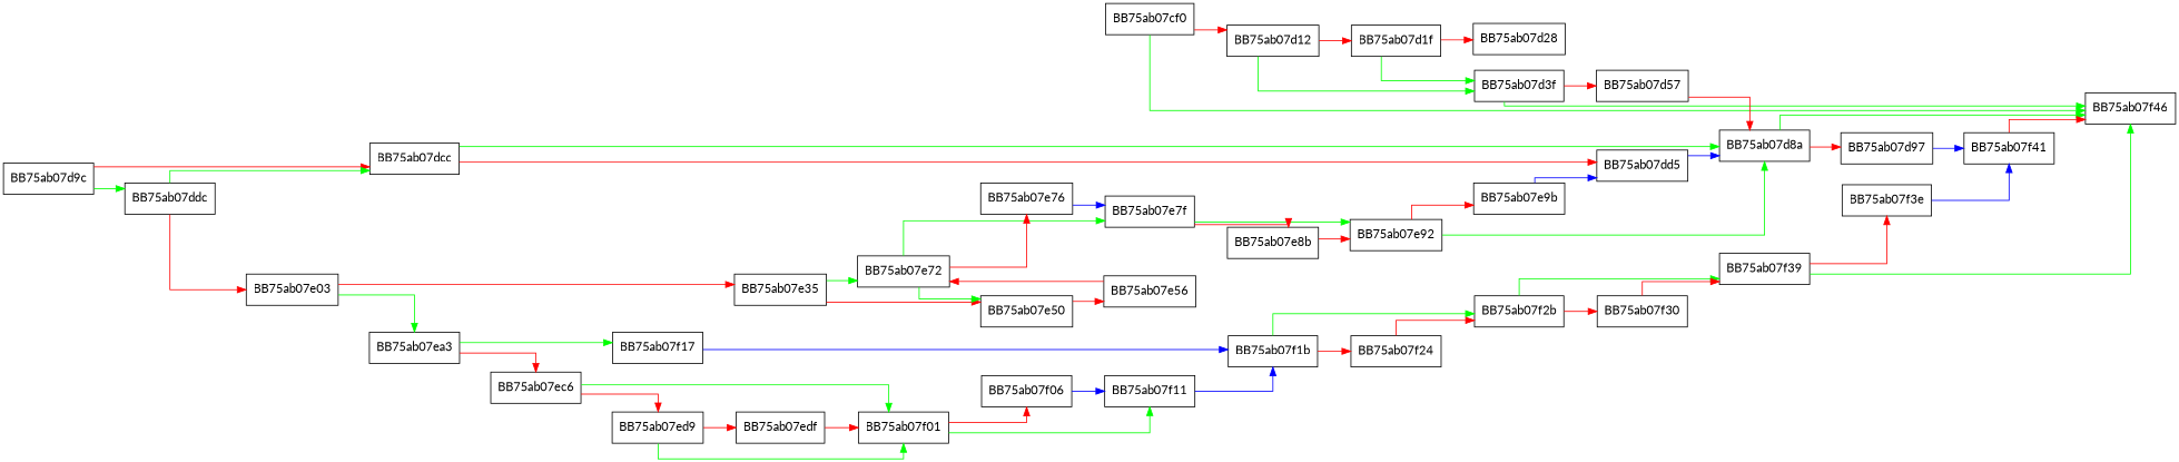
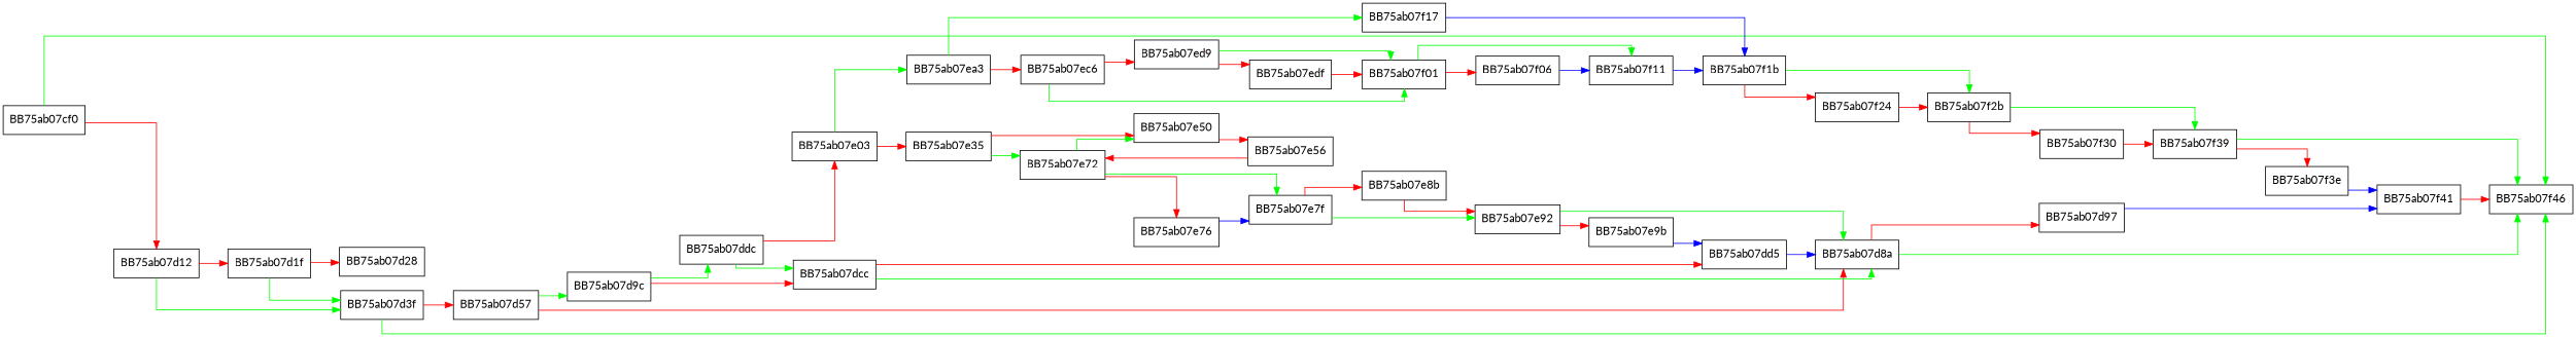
  digraph {
    fontname=Lato
    rankdir=LR
    splines=ortho
    node [fontname=Lato shape=box]
    edge [color=red fontname=Lato]
    BB75ab07cf0
    BB75ab07f46
    BB75ab07d12
    BB75ab07d3f
    BB75ab07d1f
    BB75ab07d57
    BB75ab07d28
    BB75ab07d9c
    BB75ab07d8a
    BB75ab07ddc
    BB75ab07dcc
    BB75ab07d97
    BB75ab07e03
    BB75ab07dd5
    BB75ab07f41
    BB75ab07ea3
    BB75ab07e35
    BB75ab07f17
    BB75ab07ec6
    BB75ab07e72
    BB75ab07e50
    BB75ab07f1b
    BB75ab07f01
    BB75ab07ed9
    BB75ab07e7f
    BB75ab07e76
    BB75ab07e56
    BB75ab07e92
    BB75ab07e8b
    BB75ab07e9b
    BB75ab07f2b
    BB75ab07f24
    BB75ab07f11
    BB75ab07f06
    BB75ab07edf
    BB75ab07f39
    BB75ab07f30
    BB75ab07f3e
    BB75ab07cf0 -> BB75ab07f46 [color=green]
    BB75ab07cf0 -> BB75ab07d12
    BB75ab07d12 -> BB75ab07d3f [color=green]
    BB75ab07d12 -> BB75ab07d1f
    BB75ab07d3f -> BB75ab07f46 [color=green]
    BB75ab07d3f -> BB75ab07d57
    BB75ab07d1f -> BB75ab07d3f [color=green]
    BB75ab07d1f -> BB75ab07d28
+   BB75ab07d57 -> BB75ab07d9c [color=green]
    BB75ab07d57 -> BB75ab07d8a
    BB75ab07d9c -> BB75ab07ddc [color=green]
    BB75ab07d9c -> BB75ab07dcc
    BB75ab07d8a -> BB75ab07f46 [color=green]
    BB75ab07d8a -> BB75ab07d97
    BB75ab07ddc -> BB75ab07dcc [color=green]
    BB75ab07ddc -> BB75ab07e03
    BB75ab07dcc -> BB75ab07d8a [color=green]
    BB75ab07dcc -> BB75ab07dd5
    BB75ab07d97 -> BB75ab07f41 [color=blue]
    BB75ab07e03 -> BB75ab07ea3 [color=green]
    BB75ab07e03 -> BB75ab07e35
    BB75ab07dd5 -> BB75ab07d8a [color=blue]
    BB75ab07f41 -> BB75ab07f46
    BB75ab07ea3 -> BB75ab07f17 [color=green]
    BB75ab07ea3 -> BB75ab07ec6
    BB75ab07e35 -> BB75ab07e72 [color=green]
    BB75ab07e35 -> BB75ab07e50
    BB75ab07f17 -> BB75ab07f1b [color=blue]
    BB75ab07ec6 -> BB75ab07f01 [color=green]
    BB75ab07ec6 -> BB75ab07ed9
    BB75ab07e72 -> BB75ab07e50 [color=green]
    BB75ab07e72 -> BB75ab07e7f [color=green]
    BB75ab07e72 -> BB75ab07e76
    BB75ab07e50 -> BB75ab07e56
    BB75ab07f1b -> BB75ab07f2b [color=green]
    BB75ab07f1b -> BB75ab07f24
    BB75ab07f01 -> BB75ab07f11 [color=green]
    BB75ab07f01 -> BB75ab07f06
    BB75ab07ed9 -> BB75ab07f01 [color=green]
    BB75ab07ed9 -> BB75ab07edf
    BB75ab07e7f -> BB75ab07e92 [color=green]
    BB75ab07e7f -> BB75ab07e8b
    BB75ab07e76 -> BB75ab07e7f [color=blue]
    BB75ab07e56 -> BB75ab07e72
    BB75ab07e92 -> BB75ab07d8a [color=green]
    BB75ab07e92 -> BB75ab07e9b
    BB75ab07e8b -> BB75ab07e92
    BB75ab07e9b -> BB75ab07dd5 [color=blue]
    BB75ab07f2b -> BB75ab07f39 [color=green]
    BB75ab07f2b -> BB75ab07f30
    BB75ab07f24 -> BB75ab07f2b
    BB75ab07f11 -> BB75ab07f1b [color=blue]
    BB75ab07f06 -> BB75ab07f11 [color=blue]
    BB75ab07edf -> BB75ab07f01
    BB75ab07f39 -> BB75ab07f46 [color=green]
    BB75ab07f39 -> BB75ab07f3e
    BB75ab07f30 -> BB75ab07f39
    BB75ab07f3e -> BB75ab07f41 [color=blue]
  }
